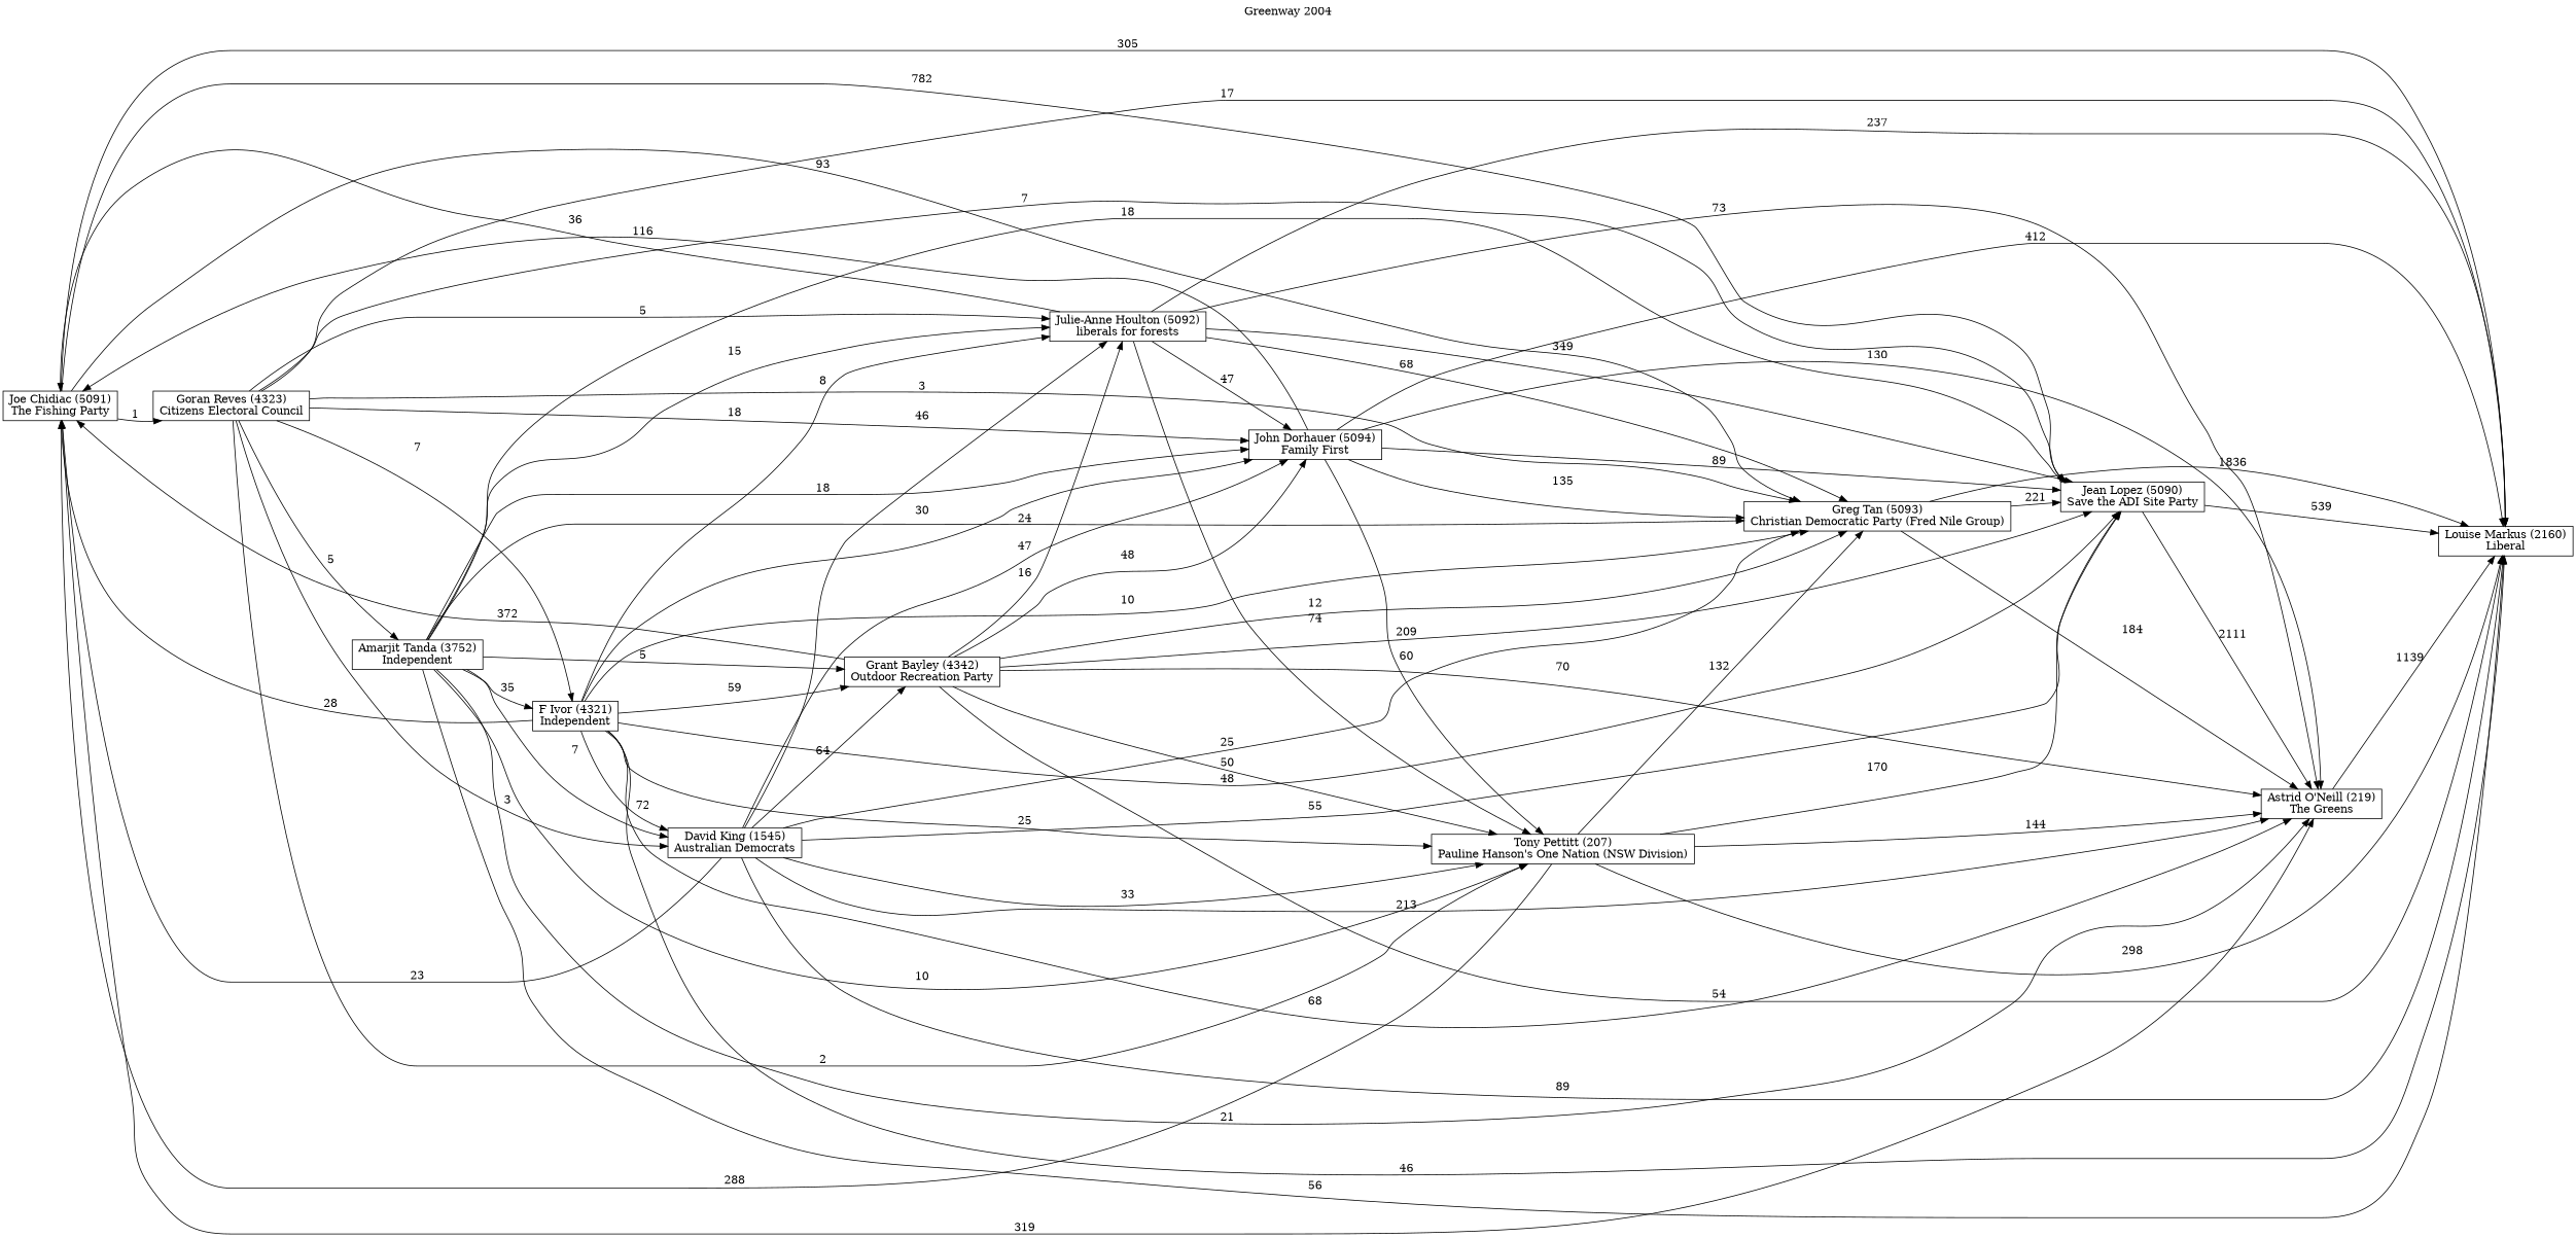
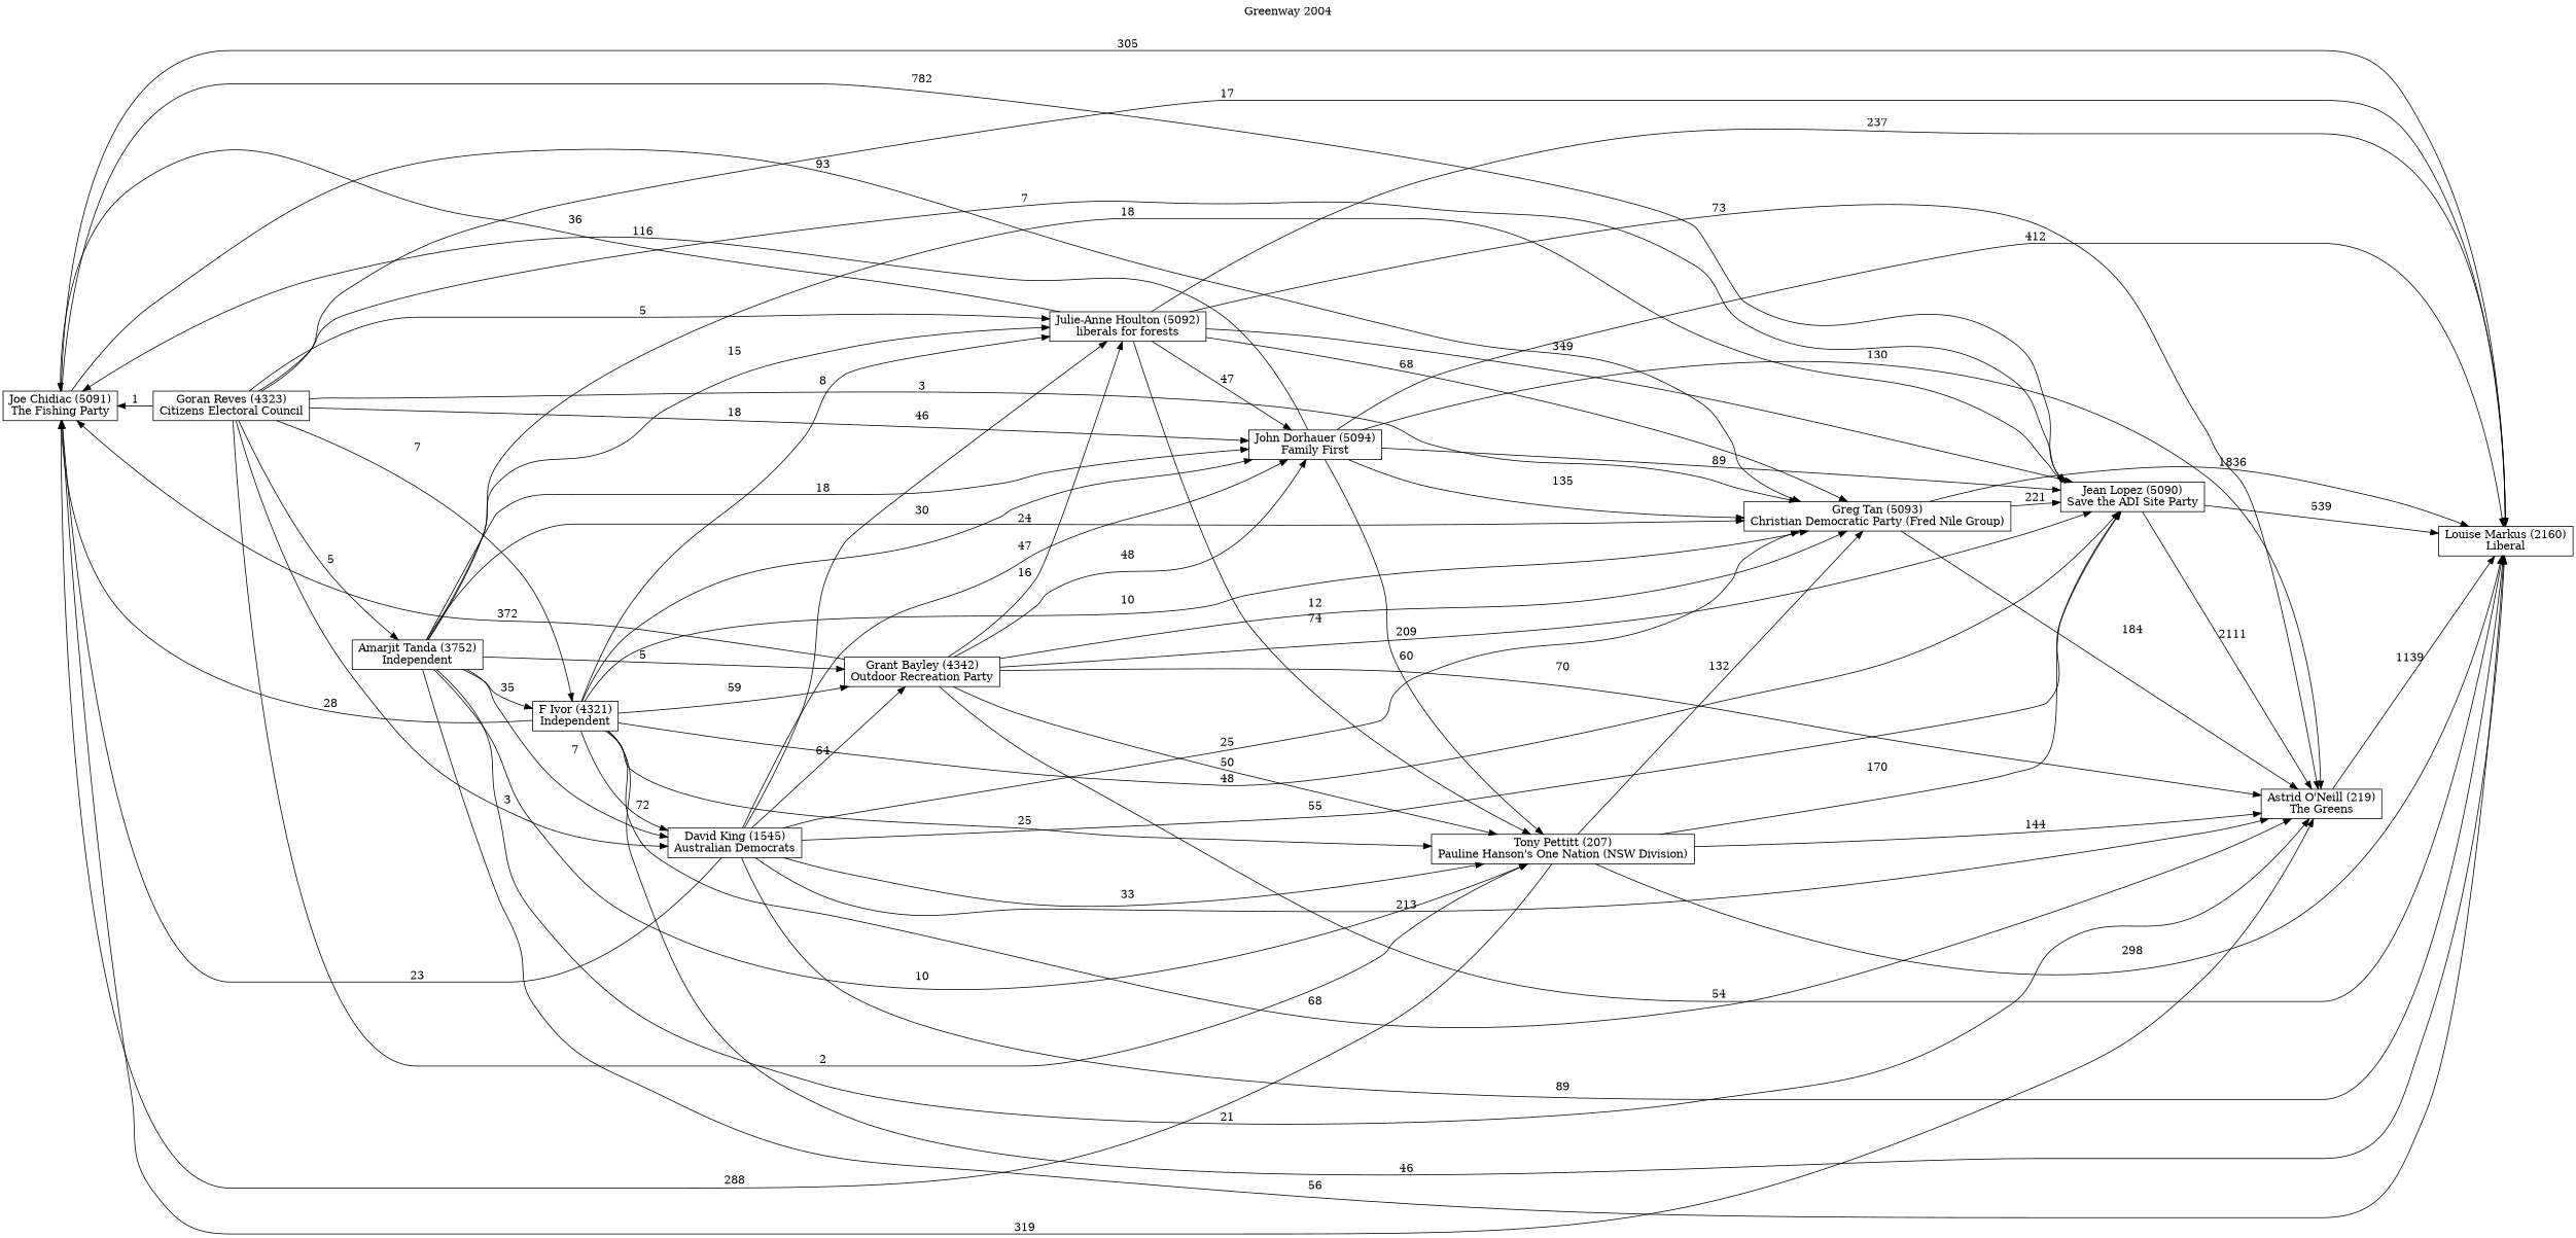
  digraph {
    label="Greenway 2004"
    labelloc=t
    mclimit=10
    rankdir=LR
    node [shape=box]
    n1 [label="Louise Markus (2160)\nLiberal"]
    n2 [label="Astrid O'Neill (219)\nThe Greens"]
    n3 [label="Jean Lopez (5090)\nSave the ADI Site Party"]
    n4 [label="Greg Tan (5093)\nChristian Democratic Party (Fred Nile Group)"]
    n5 [label="Joe Chidiac (5091)\nThe Fishing Party"]
    n6 [label="Tony Pettitt (207)\nPauline Hanson's One Nation (NSW Division)"]
    n7 [label="John Dorhauer (5094)\nFamily First"]
    n8 [label="Julie-Anne Houlton (5092)\nliberals for forests"]
    n9 [label="Grant Bayley (4342)\nOutdoor Recreation Party"]
    n10 [label="David King (1545)\nAustralian Democrats"]
    n11 [label="F Ivor (4321)\nIndependent"]
    n12 [label="Amarjit Tanda (3752)\nIndependent"]
    n13 [label="Goran Reves (4323)\nCitizens Electoral Council"]
    n2 -> n1 [label=1139]
    n3 -> n1 [label=539]
    n3 -> n2 [label=2111]
    n4 -> n1 [label=1836]
    n4 -> n2 [label=184]
    n4 -> n3 [label=221]
    n5 -> n1 [label=305]
    n5 -> n2 [label=319]
    n5 -> n3 [label=782]
    n5 -> n4 [label=93]
    n6 -> n1 [label=298]
    n6 -> n2 [label=144]
    n6 -> n3 [label=170]
    n6 -> n4 [label=132]
    n6 -> n5 [label=288]
    n7 -> n1 [label=412]
    n7 -> n2 [label=130]
    n7 -> n3 [label=89]
    n7 -> n4 [label=135]
    n7 -> n5 [label=116]
    n7 -> n6 [label=60]
    n8 -> n1 [label=237]
    n8 -> n2 [label=73]
    n8 -> n3 [label=349]
    n8 -> n4 [label=68]
    n8 -> n5 [label=36]
    n8 -> n6 [label=74]
    n8 -> n7 [label=47]
    n9 -> n1 [label=54]
    n9 -> n2 [label=70]
    n9 -> n3 [label=209]
    n9 -> n4 [label=12]
    n9 -> n5 [label=372]
    n9 -> n6 [label=50]
    n9 -> n7 [label=48]
    n9 -> n8 [label=16]
    n10 -> n1 [label=89]
    n10 -> n2 [label=213]
    n10 -> n3 [label=55]
    n10 -> n4 [label=25]
    n10 -> n5 [label=23]
    n10 -> n6 [label=33]
    n10 -> n7 [label=47]
    n10 -> n8 [label=46]
    n10 -> n9 [label=64]
    n11 -> n1 [label=46]
    n11 -> n2 [label=68]
    n11 -> n3 [label=48]
    n11 -> n4 [label=10]
    n11 -> n5 [label=28]
    n11 -> n6 [label=25]
    n11 -> n7 [label=30]
    n11 -> n8 [label=8]
    n11 -> n9 [label=59]
    n11 -> n10 [label=72]
    n12 -> n1 [label=56]
    n12 -> n2 [label=21]
    n12 -> n3 [label=18]
    n12 -> n4 [label=24]
    n12 -> n6 [label=10]
    n12 -> n7 [label=18]
    n12 -> n8 [label=15]
    n12 -> n9 [label=5]
    n12 -> n10 [label=7]
    n12 -> n11 [label=35]
    n13 -> n1 [label=17]
    n13 -> n3 [label=7]
    n13 -> n4 [label=3]
-   n5 -> n13 [label=1]
+   n13 -> n5 [label=1]
    n13 -> n6 [label=2]
    n13 -> n7 [label=18]
    n13 -> n8 [label=5]
    n13 -> n10 [label=3]
    n13 -> n11 [label=7]
    n13 -> n12 [label=5]
  }
